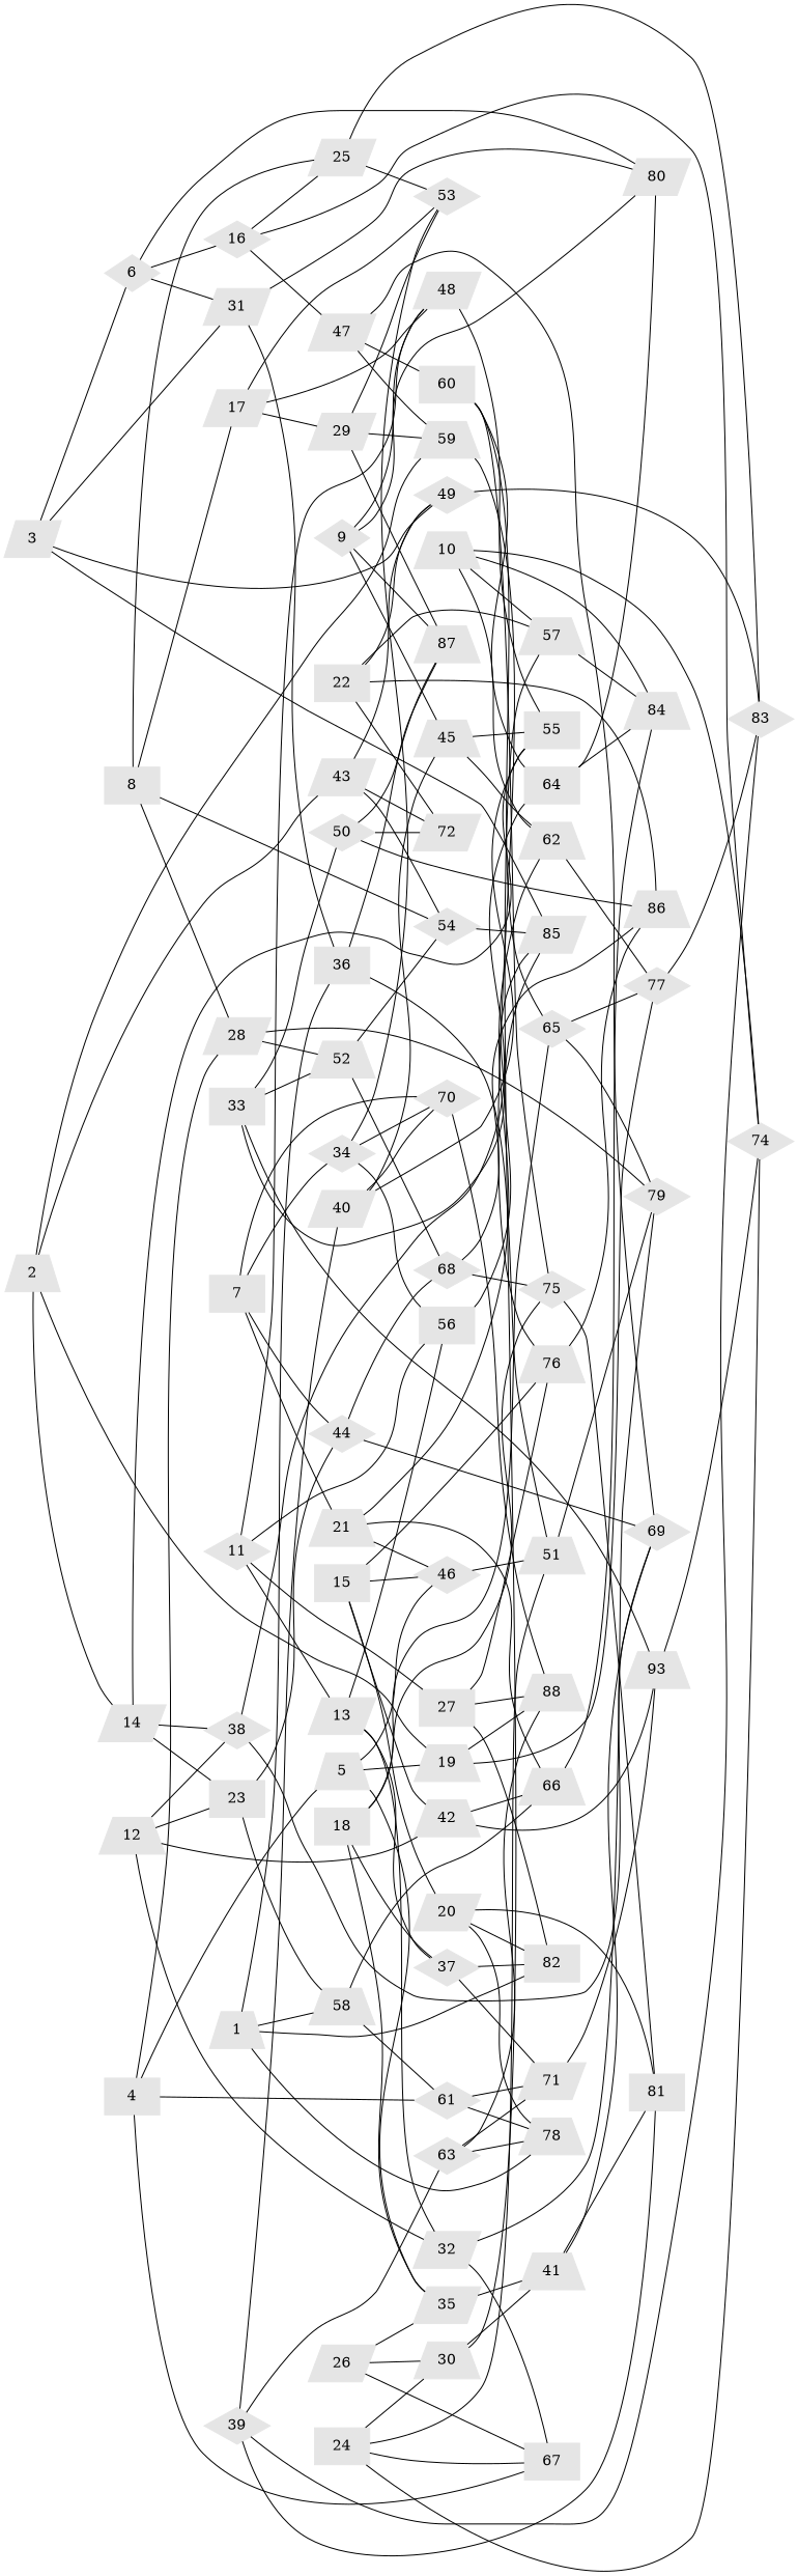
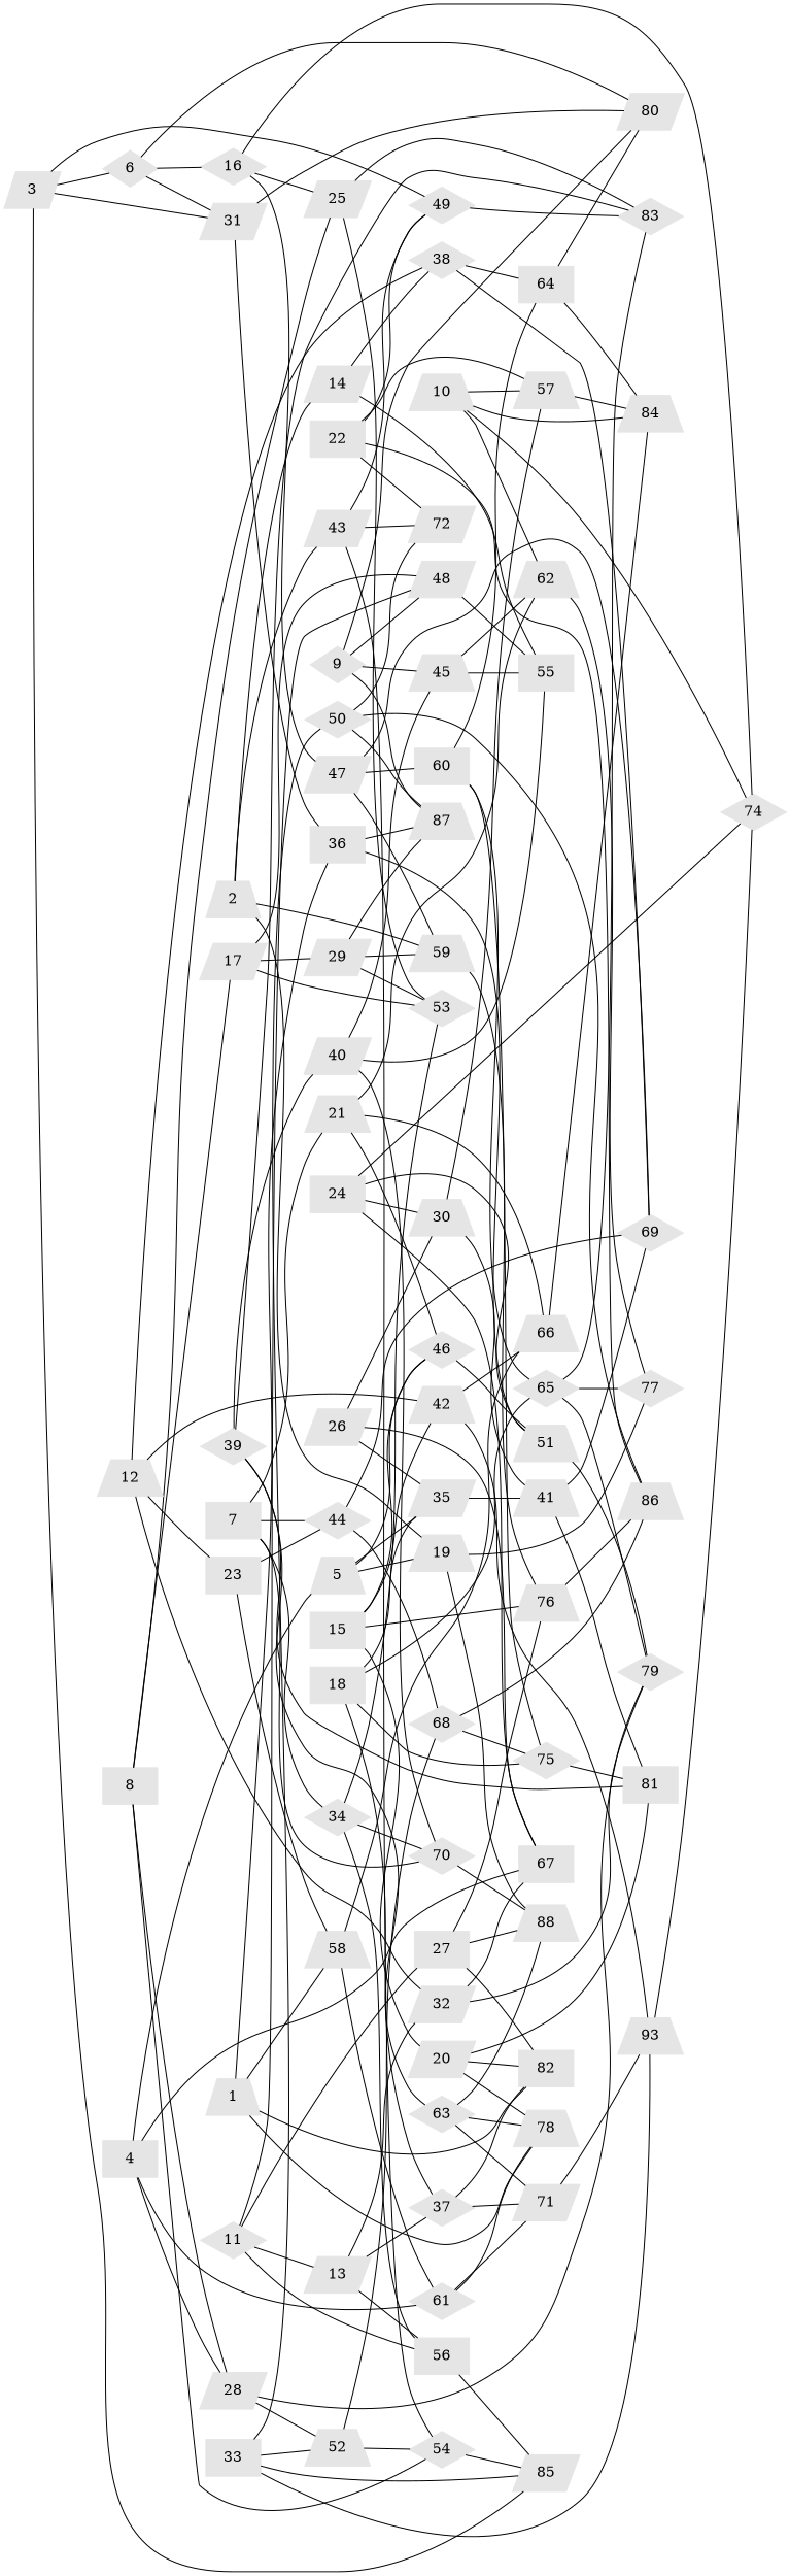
  graph {
    rankdir=LR
    node [color=gray90 shape=trapezium style=filled]
    36 [shape=box]
    1
    58
    78
    82 [shape=box]
    87
    51
    61 [shape=diamond]
    66
    14 [shape=parallelogram]
    2
    19
    43 [shape=parallelogram]
    59
    23 [shape=box]
    38 [shape=diamond]
    55 [shape=box]
    77 [shape=diamond]
    88
    49 [shape=diamond]
    54 [shape=diamond]
    72 [shape=parallelogram]
    76
    3 [shape=parallelogram]
    6 [shape=diamond]
    31 [shape=parallelogram]
    85 [shape=parallelogram]
    16 [shape=diamond]
    80 [shape=parallelogram]
    83 [shape=diamond]
    4 [shape=box]
    5
    28 [shape=parallelogram]
    67 [shape=box]
    35 [shape=parallelogram]
    46 [shape=diamond]
    52
    79 [shape=diamond]
    71 [shape=parallelogram]
    41
    25 [shape=parallelogram]
    74 [shape=diamond]
    47 [shape=parallelogram]
    7 [shape=box]
    21
    34 [shape=diamond]
    44 [shape=diamond]
    70 [shape=diamond]
    62
    56 [shape=box]
    53 [shape=diamond]
    69 [shape=diamond]
    68 [shape=diamond]
    8 [shape=box]
    17 [shape=parallelogram]
    48 [shape=parallelogram]
    29 [shape=parallelogram]
    9 [shape=diamond]
    45
    10
    57
    84
    11 [shape=diamond]
    13 [shape=parallelogram]
    27 [shape=box]
    32 [shape=parallelogram]
    37 [shape=diamond]
    12
    42
    64 [shape=box]
    n71 [label=93]
    15 [shape=box]
    20 [shape=parallelogram]
    81 [shape=box]
    86
    60 [shape=box]
    18 [shape=box]
    65 [shape=diamond]
    75 [shape=diamond]
    22 [shape=box]
    24 [shape=box]
    30
    26 [shape=parallelogram]
    33 [shape=box]
    50 [shape=diamond]
    39 [shape=diamond]
    40 [shape=parallelogram]
    63 [shape=diamond]
    36 -- 87
    36 -- 51
    1 -- 36
    1 -- 58
    1 -- 78
    1 -- 82
    58 -- 61
    58 -- 66
    51 -- 79
    61 -- 78
    61 -- 71
    66 -- 84
-   14 -- 23
    14 -- 38
    14 -- 55
    2 -- 14
    2 -- 19
    2 -- 43
    2 -- 59
    19 -- 77
    19 -- 88
    43 -- 49
    43 -- 54
    43 -- 72
    59 -- 76
    23 -- 58
    23 -- 44
    38 -- 69
    38 -- 64
-   77 -- 83
+   65 -- 83
    49 -- 83
    54 -- 85
    76 -- 86
    3 -- 49
    3 -- 6
    3 -- 31
    3 -- 85
    6 -- 31
    6 -- 16
    6 -- 80
    31 -- 36
    31 -- 80
    16 -- 25
    16 -- 74
    16 -- 47
    4 -- 61
    4 -- 5
    4 -- 28
    4 -- 67
    5 -- 19
    5 -- 35
    5 -- 46
    28 -- 52
    28 -- 79
    35 -- 41
    46 -- 51
    52 -- 54
    52 -- 68
    71 -- n71
    41 -- 69
    41 -- 81
    25 -- 83
    25 -- 53
    47 -- 59
    47 -- 69
    47 -- 60
    7 -- 21
    7 -- 34
    7 -- 44
    7 -- 70
    21 -- 66
    21 -- 46
    21 -- 62
    34 -- 70
    34 -- 56
    34 -- 53
    44 -- 69
    44 -- 68
    70 -- 88
    62 -- 77
    56 -- 85
    68 -- 86
    68 -- 75
    8 -- 54
    8 -- 28
    8 -- 25
    8 -- 17
    17 -- 53
    17 -- 48
    17 -- 29
    48 -- 55
    29 -- 87
    29 -- 59
    29 -- 53
    9 -- 87
    9 -- 80
    9 -- 48
    9 -- 45
    45 -- 55
    45 -- 62
    10 -- 74
    10 -- 62
    10 -- 57
    10 -- 84
    57 -- 84
    11 -- 56
    11 -- 48
    11 -- 13
    11 -- 27
    13 -- 56
    13 -- 32
    13 -- 37
    27 -- 82
    27 -- 88
    27 -- 76
    32 -- 67
    32 -- 79
    37 -- 82
    37 -- 71
    12 -- 23
    12 -- 38
    12 -- 32
    12 -- 42
    42 -- 66
    42 -- n71
    64 -- 80
    64 -- 84
    n71 -- 74
    15 -- 76
    15 -- 46
    15 -- 42
    15 -- 20
    20 -- 78
    20 -- 82
    20 -- 81
    60 -- 64
    60 -- 65
    60 -- 75
    18 -- 35
    18 -- 37
    18 -- 65
    18 -- 75
    65 -- 77
    65 -- 79
    75 -- 81
    22 -- 49
    22 -- 72
    22 -- 57
    22 -- 86
    24 -- 51
    24 -- 67
    24 -- 74
    24 -- 30
    30 -- 41
    30 -- 57
    26 -- 67
    26 -- 35
    26 -- 30
    33 -- 85
    33 -- 52
    33 -- n71
    33 -- 50
    50 -- 87
    50 -- 72
    50 -- 86
    39 -- 83
    39 -- 81
    39 -- 40
    39 -- 63
    40 -- 55
    40 -- 70
    40 -- 45
    63 -- 78
    63 -- 88
    63 -- 71
  }
